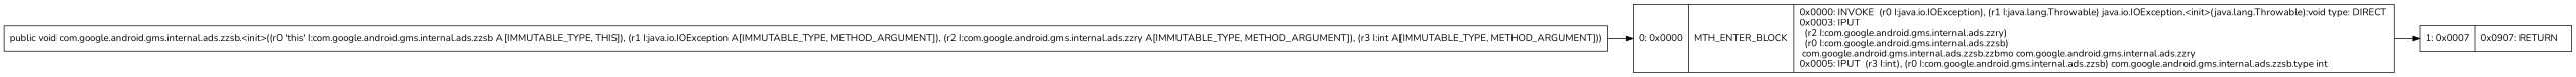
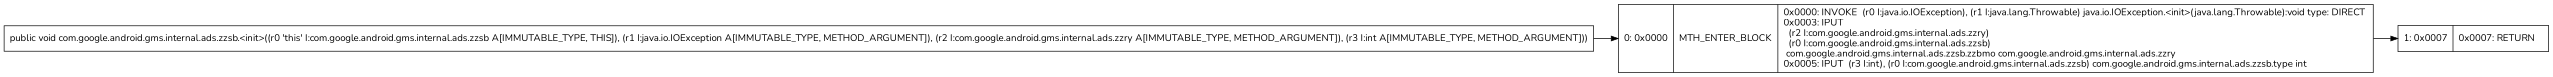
  digraph {
    rankdir=LR
    fontname=Nunito
    node [shape=record fontname=Nunito]
    edge [fontname=Nunito]
    n1 [label="{0\:\ 0x0000|MTH_ENTER_BLOCK\l|0x0000: INVOKE  (r0 I:java.io.IOException), (r1 I:java.lang.Throwable) java.io.IOException.\<init\>(java.lang.Throwable):void type: DIRECT \l0x0003: IPUT  \l  (r2 I:com.google.android.gms.internal.ads.zzry)\l  (r0 I:com.google.android.gms.internal.ads.zzsb)\l com.google.android.gms.internal.ads.zzsb.zzbmo com.google.android.gms.internal.ads.zzry \l0x0005: IPUT  (r3 I:int), (r0 I:com.google.android.gms.internal.ads.zzsb) com.google.android.gms.internal.ads.zzsb.type int \l}"]
-   n2 [label="{1\:\ 0x0007|0x0907: RETURN   \l}"]
+   n2 [label="{1\:\ 0x0007|0x0007: RETURN   \l}"]
    n3 [label="{public void com.google.android.gms.internal.ads.zzsb.\<init\>((r0 'this' I:com.google.android.gms.internal.ads.zzsb A[IMMUTABLE_TYPE, THIS]), (r1 I:java.io.IOException A[IMMUTABLE_TYPE, METHOD_ARGUMENT]), (r2 I:com.google.android.gms.internal.ads.zzry A[IMMUTABLE_TYPE, METHOD_ARGUMENT]), (r3 I:int A[IMMUTABLE_TYPE, METHOD_ARGUMENT])) }"]
    n1 -> n2
    n3 -> n1
  }
